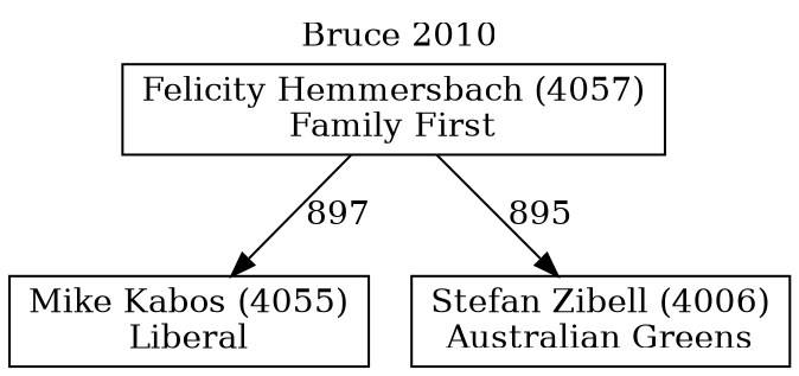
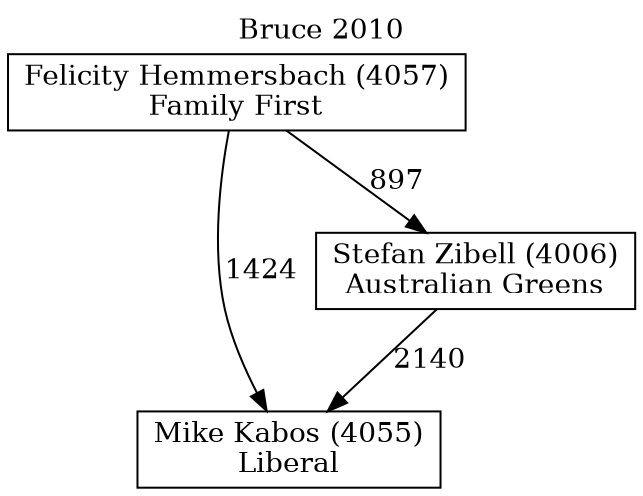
  digraph {
    label="Bruce 2010"
    labelloc=t
    mclimit=10
    node [shape=box]
    n1 [label="Mike Kabos (4055)\nLiberal"]
    n2 [label="Stefan Zibell (4006)\nAustralian Greens"]
    n3 [label="Felicity Hemmersbach (4057)\nFamily First"]
-   n3 -> n1 [label=897]
-   n3 -> n2 [label=895]
+   n2 -> n1 [label=2140]
+   n3 -> n1 [label=1424]
+   n3 -> n2 [label=897]
  }
